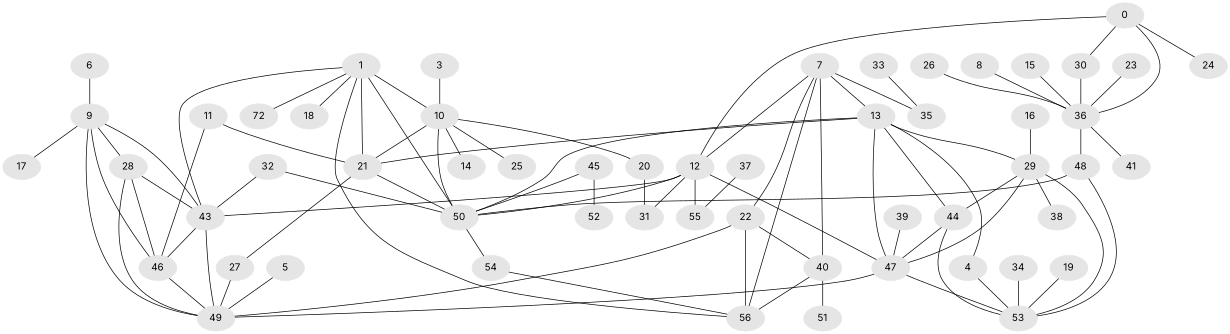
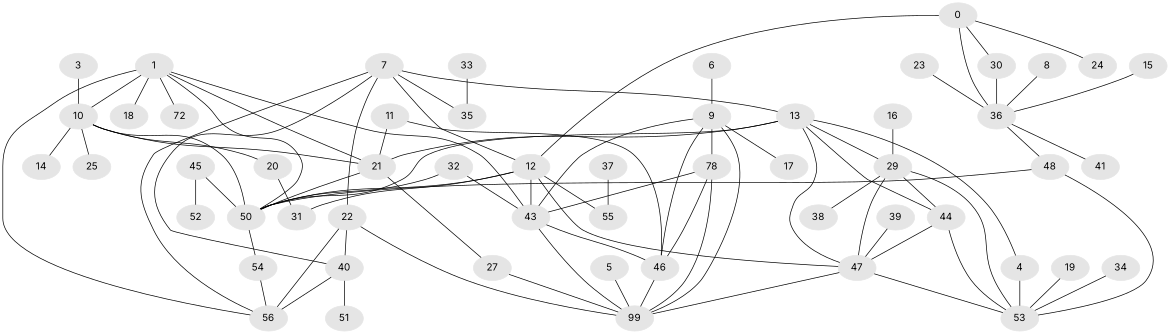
  graph {
    fontname=Inter
    node [color=gray90 fontname=Inter style=filled]
    edge [fontname=Inter weight=1.0]
    1
    10
    18
    21
    n5 [label=72]
    43
    50
    56
    14
    20
    25
    27
-   49
+   49 [label=99]
    46
    54
    n16 [label=0]
    12
    24
    30
    36
    31
    47
    55
    41
    48
    3
    4
    53
    5
    6
    9
    17
-   28
+   28 [label=78]
    7
    13
    22
    35
    40
    29
    44
    51
    8
    11
    38
    15
    16
    19
    23
-   26
    32
    33
    34
    37
    39
    45
    52
    1 -- 10 [weight=2.0]
    1 -- 18
    1 -- 21
    1 -- n5
    1 -- 43
    1 -- 50
    1 -- 56
    10 -- 21 [weight=2.0]
    10 -- 50 [weight=2.0]
    10 -- 14
    10 -- 20
    10 -- 25
    21 -- 50
    21 -- 27
    43 -- 49
    43 -- 46
    50 -- 54
    20 -- 31
    27 -- 49
    46 -- 49
    54 -- 56
    n16 -- 12 [weight=2.0]
    n16 -- 24
    n16 -- 30
    n16 -- 36 [weight=2.0]
    12 -- 43
    12 -- 50
    12 -- 31
    12 -- 47
    12 -- 55
    30 -- 36 [weight=5.0]
    36 -- 41
    36 -- 48
    47 -- 49
    47 -- 53
    48 -- 50
    48 -- 53
    3 -- 10
    4 -- 53
    5 -- 49
    6 -- 9
    9 -- 43
    9 -- 49
    9 -- 46
    9 -- 17
    9 -- 28
    28 -- 43
    28 -- 49
    28 -- 46
    7 -- 56
    7 -- 12
    7 -- 13 [weight=2.0]
    7 -- 22 [weight=2.0]
    7 -- 35
    7 -- 40
    13 -- 21
    13 -- 50
    13 -- 47
    13 -- 4
    13 -- 29
    13 -- 44
    22 -- 56 [weight=2.0]
    22 -- 49
    22 -- 40 [weight=2.0]
    40 -- 56
    40 -- 51
    29 -- 47
    29 -- 53
    29 -- 44
    29 -- 38
    44 -- 47
    44 -- 53
    8 -- 36
    11 -- 21
    11 -- 46
    15 -- 36
    16 -- 29
    19 -- 53
    23 -- 36
-   26 -- 36
    32 -- 43
    32 -- 50
    33 -- 35
    34 -- 53
    37 -- 55
    39 -- 47
    45 -- 50
    45 -- 52
  }
